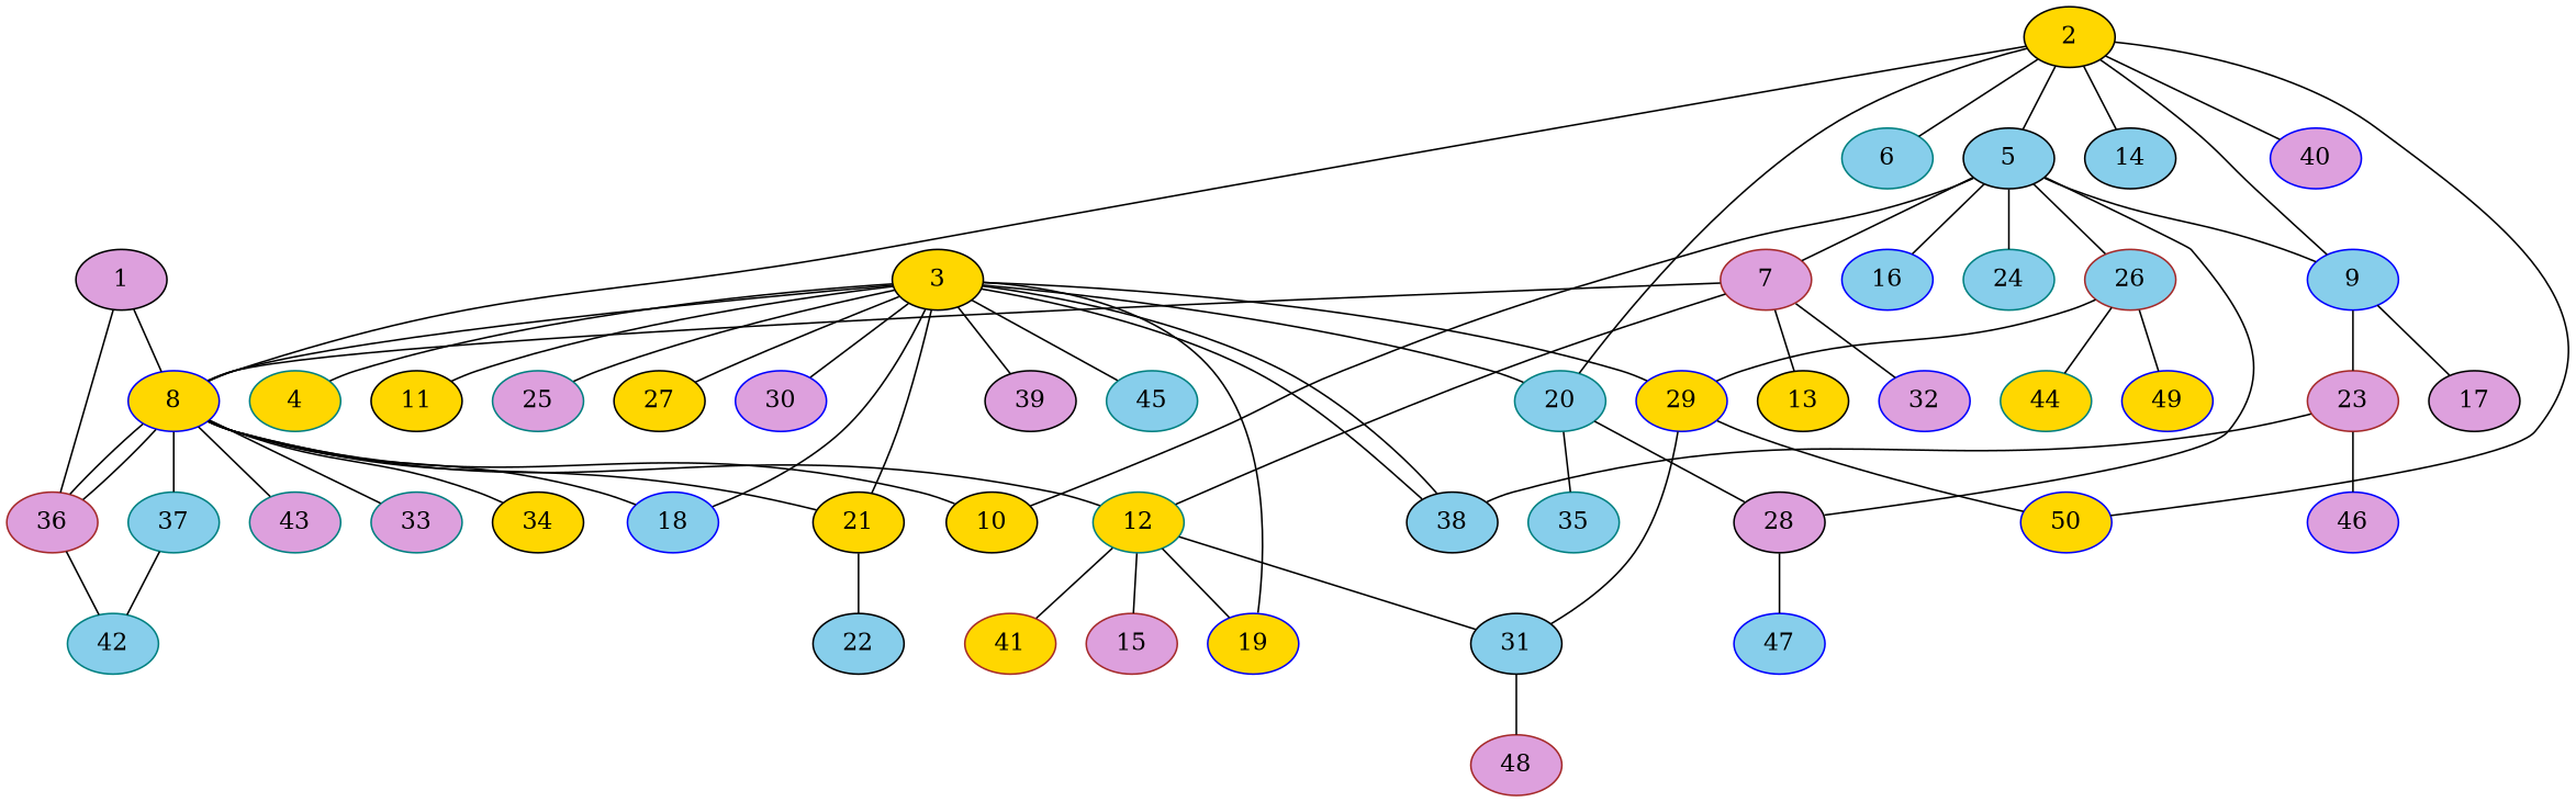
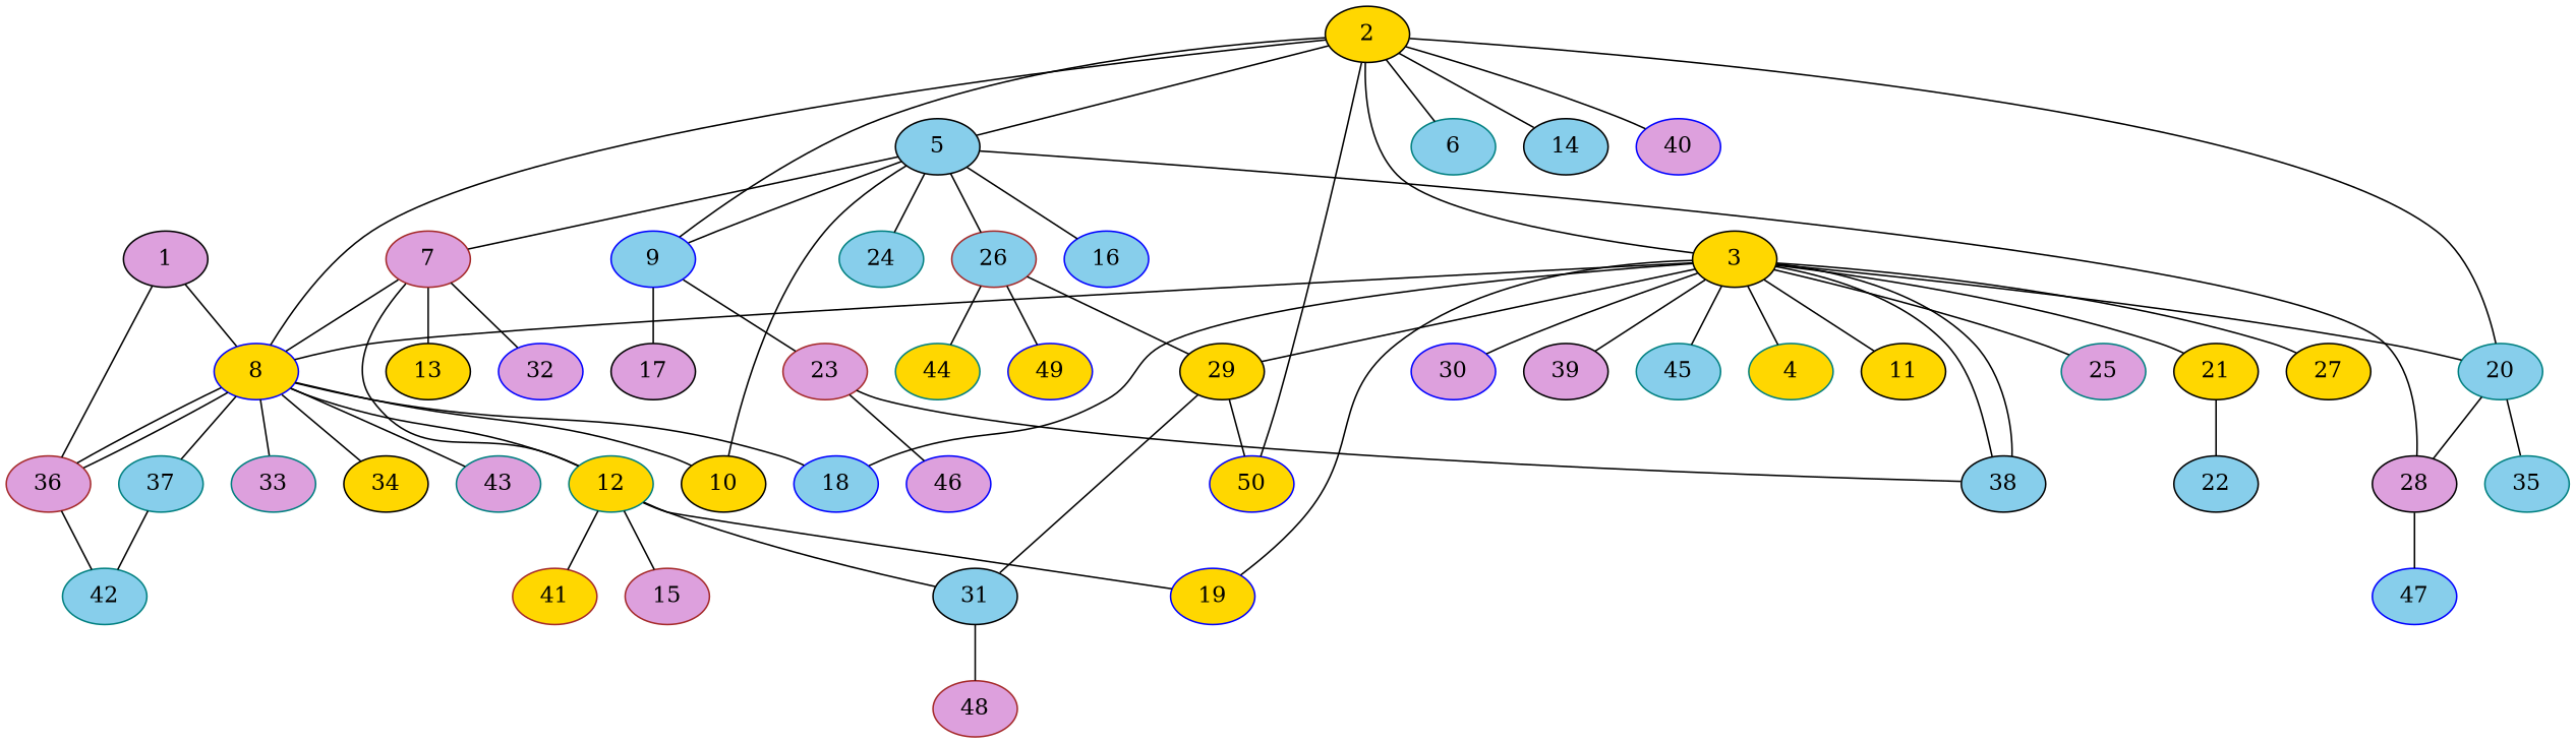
  graph {
    node [color=black fillcolor=gold style=filled]
    1 [fillcolor=plum]
    8 [color=blue]
    36 [color=brown fillcolor=plum]
    2
    3
    5 [fillcolor=skyblue]
    6 [color=teal fillcolor=skyblue]
    9 [color=blue fillcolor=skyblue]
    14 [fillcolor=skyblue]
    20 [color=teal fillcolor=skyblue]
    40 [color=blue fillcolor=plum]
    50 [color=blue]
    18 [color=blue fillcolor=skyblue]
    21
    10
    12 [color=teal]
    33 [color=teal fillcolor=plum]
    34
    37 [color=teal fillcolor=skyblue]
    43 [color=teal fillcolor=plum]
    42 [color=teal fillcolor=skyblue]
    4 [color=teal]
    11
    19 [color=blue]
    25 [color=teal fillcolor=plum]
    27
-   29 [color=blue]
+   29
    30 [color=blue fillcolor=plum]
    38 [fillcolor=skyblue]
    39 [fillcolor=plum]
    45 [color=teal fillcolor=skyblue]
    7 [color=brown fillcolor=plum]
    16 [color=blue fillcolor=skyblue]
    24 [color=teal fillcolor=skyblue]
    26 [color=brown fillcolor=skyblue]
    28 [fillcolor=plum]
    17 [fillcolor=plum]
    23 [color=brown fillcolor=plum]
    35 [color=teal fillcolor=skyblue]
    22 [fillcolor=skyblue]
    31 [fillcolor=skyblue]
    13
    32 [color=blue fillcolor=plum]
    44 [color=teal]
    49 [color=blue]
    47 [color=blue fillcolor=skyblue]
    15 [color=brown fillcolor=plum]
    41 [color=brown]
    46 [color=blue fillcolor=plum]
    48 [color=brown fillcolor=plum]
    1 -- 8
    1 -- 36
    8 -- 36
    8 -- 36
    8 -- 18
-   8 -- 21
    8 -- 10
    8 -- 12
    8 -- 33
    8 -- 34
    8 -- 37
    8 -- 43
    36 -- 42
    2 -- 8
+   2 -- 3
    2 -- 5
    2 -- 6
    2 -- 9
    2 -- 14
    2 -- 20
    2 -- 40
    2 -- 50
    3 -- 8
    3 -- 20
    3 -- 18
    3 -- 21
    3 -- 4
    3 -- 11
    3 -- 19
    3 -- 25
    3 -- 27
    3 -- 29
    3 -- 30
    3 -- 38
    3 -- 38
    3 -- 39
    3 -- 45
    5 -- 9
    5 -- 10
    5 -- 7
    5 -- 16
    5 -- 24
    5 -- 26
    5 -- 28
    9 -- 17
    9 -- 23
    20 -- 28
    20 -- 35
    21 -- 22
    12 -- 19
    12 -- 31
    12 -- 15
    12 -- 41
    37 -- 42
    29 -- 50
    29 -- 31
    7 -- 8
    7 -- 12
    7 -- 13
    7 -- 32
    26 -- 29
    26 -- 44
    26 -- 49
    28 -- 47
    23 -- 38
    23 -- 46
    31 -- 48
  }
